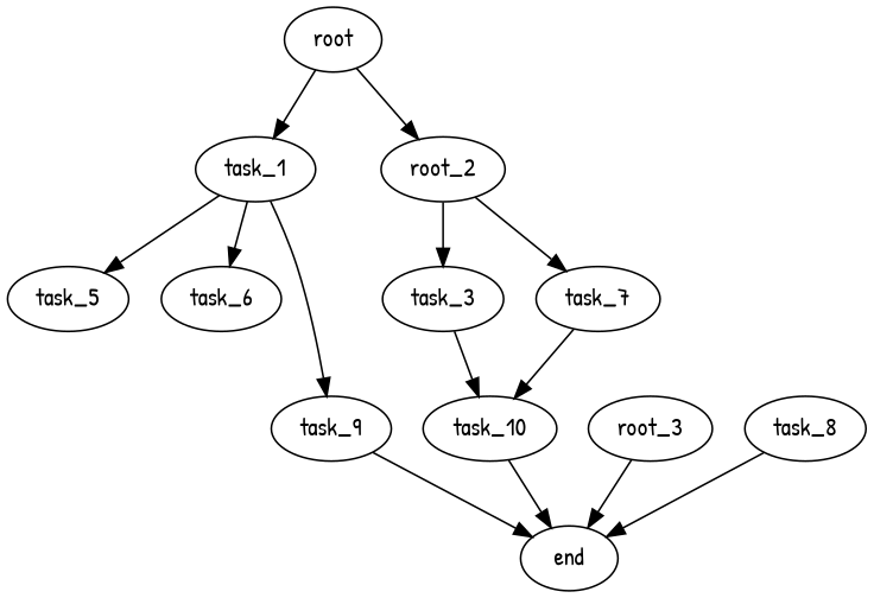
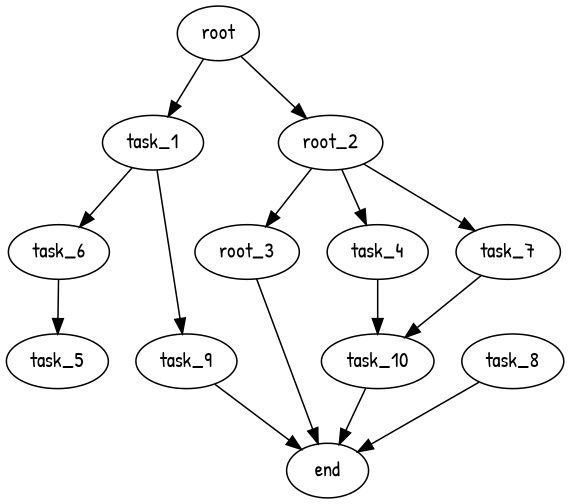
  digraph {
    fontname="Patrick Hand"
    node [fontname="Patrick Hand"]
    edge [fontname="Patrick Hand"]
    root
    task_1
    n3 [label=root_2]
    task_5
    task_6
    task_9
    n7 [label=root_3]
-   task_4 [label=task_3]
+   task_4
    task_7
    end
    task_10
    task_8
    root -> task_1
    root -> n3
-   task_1 -> task_5
+   task_6 -> task_5
    task_1 -> task_6
    task_1 -> task_9
+   n3 -> n7
    n3 -> task_4
    n3 -> task_7
    task_9 -> end
    n7 -> end
    task_4 -> task_10
    task_7 -> task_10
    task_10 -> end
    task_8 -> end
  }
